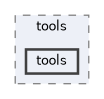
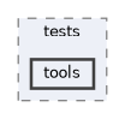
  digraph {
    compound=true
    n1 [color=grey25 fillcolor="#edf0f7" fontname=Helvetica fontsize=10 height=0.2 label=tools shape=box style="filled,bold" width=0.4]
    subgraph cluster_1 {
      bgcolor="#edf0f7"
      fontname=Helvetica
      fontsize=10
-     label=tools
+     label=tests
      pencolor=grey50
      style="filled,dashed"
      n1
    }
  }
